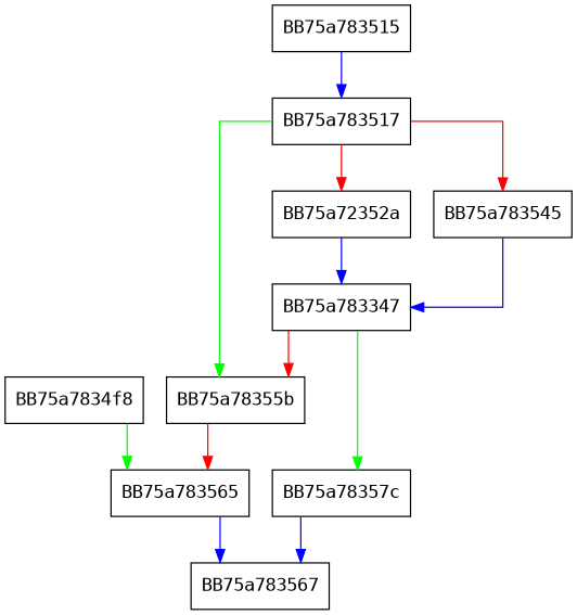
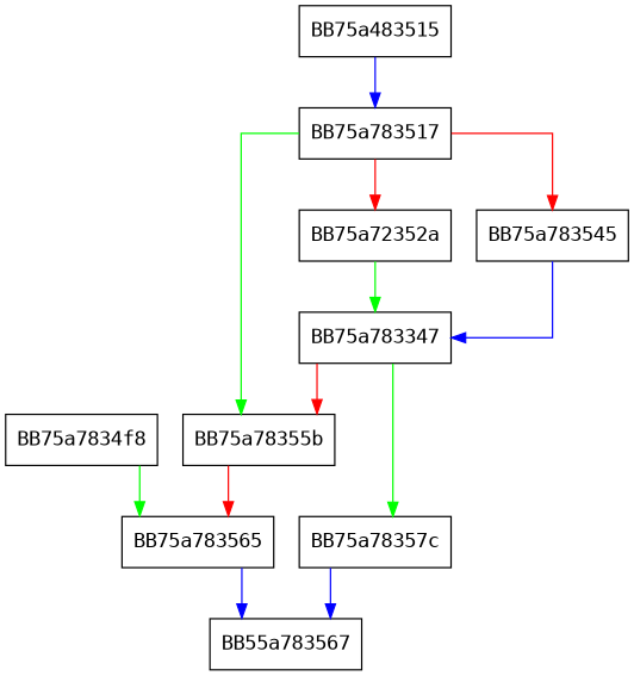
  digraph {
    fontname="DejaVu Sans Mono"
    splines=ortho
    node [fontname="DejaVu Sans Mono" shape=box]
    edge [color=blue fontname="DejaVu Sans Mono"]
    BB75a7834f8
    BB75a783565
-   BB75a783567
-   BB75a783515
+   BB75a783567 [label=BB55a783567]
+   BB75a783515 [label=BB75a483515]
    BB75a783517
    BB75a783545
    n7 [label=BB75a72352a]
    BB75a78355b
    n9 [label=BB75a783347]
    BB75a78357c
    BB75a7834f8 -> BB75a783565 [color=green]
    BB75a783565 -> BB75a783567
    BB75a783515 -> BB75a783517
    BB75a783517 -> BB75a783545 [color=red]
    BB75a783517 -> n7 [color=red]
    BB75a783517 -> BB75a78355b [color=green]
    BB75a783545 -> n9
-   n7 -> n9
+   n7 -> n9 [color=green]
    BB75a78355b -> BB75a783565 [color=red]
    n9 -> BB75a78355b [color=red]
    n9 -> BB75a78357c [color=green]
    BB75a78357c -> BB75a783567
  }
